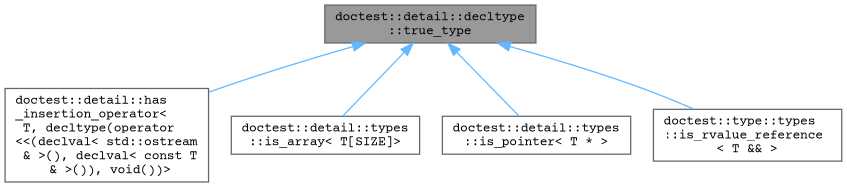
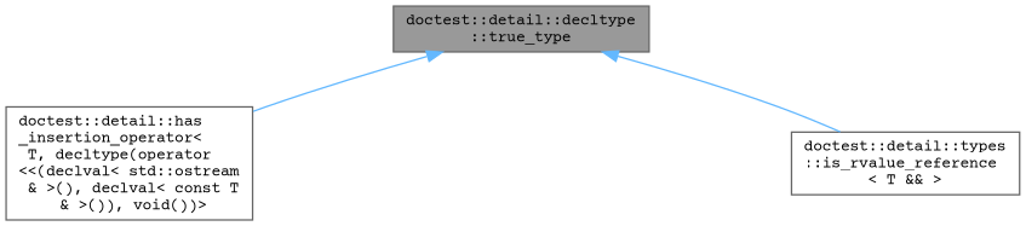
  digraph {
    fontname="Courier Prime"
    rankdir=TB
    node [color=gray40 fillcolor=white fontname="Courier Prime" fontsize=10 shape=box style=filled]
    edge [color=steelblue1 dir=back fontname="Courier Prime" fontsize=10 labelfontname=Helvetica labelfontsize=10 style=solid]
    n1 [fillcolor=grey60 fontcolor=black height=0.2 label="doctest::detail::decltype\l::true_type" width=0.4]
    n2 [height=0.2 label="doctest::detail::has\l_insertion_operator\<\l T, decltype(operator\l\<\<(declval\< std::ostream\l & \>(), declval\< const T\l & \>()), void())\>" width=0.4]
-   n3 [height=0.2 label="doctest::detail::types\l::is_array\< T[SIZE]\>" width=0.4]
-   n4 [height=0.2 label="doctest::detail::types\l::is_pointer\< T * \>" width=0.4]
-   n5 [height=0.2 label="doctest::type::types\l::is_rvalue_reference\l\< T && \>" width=0.4]
+   n5 [height=0.2 label="doctest::detail::types\l::is_rvalue_reference\l\< T && \>" width=0.4]
    n1 -> n2
-   n1 -> n3
-   n1 -> n4
    n1 -> n5
  }
